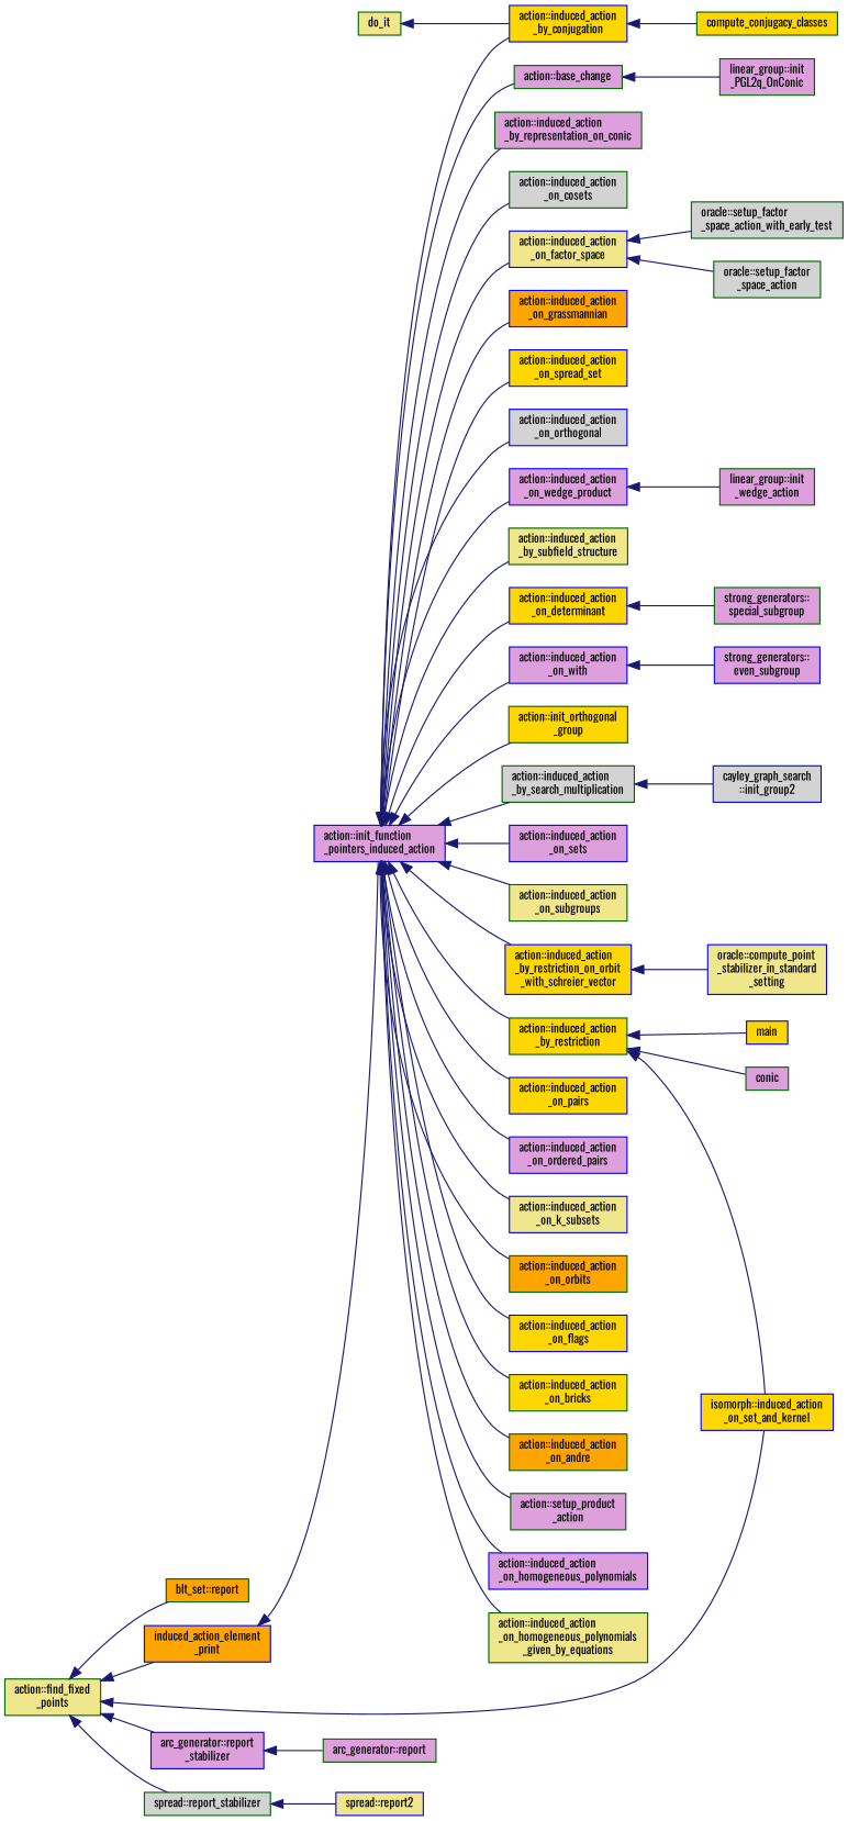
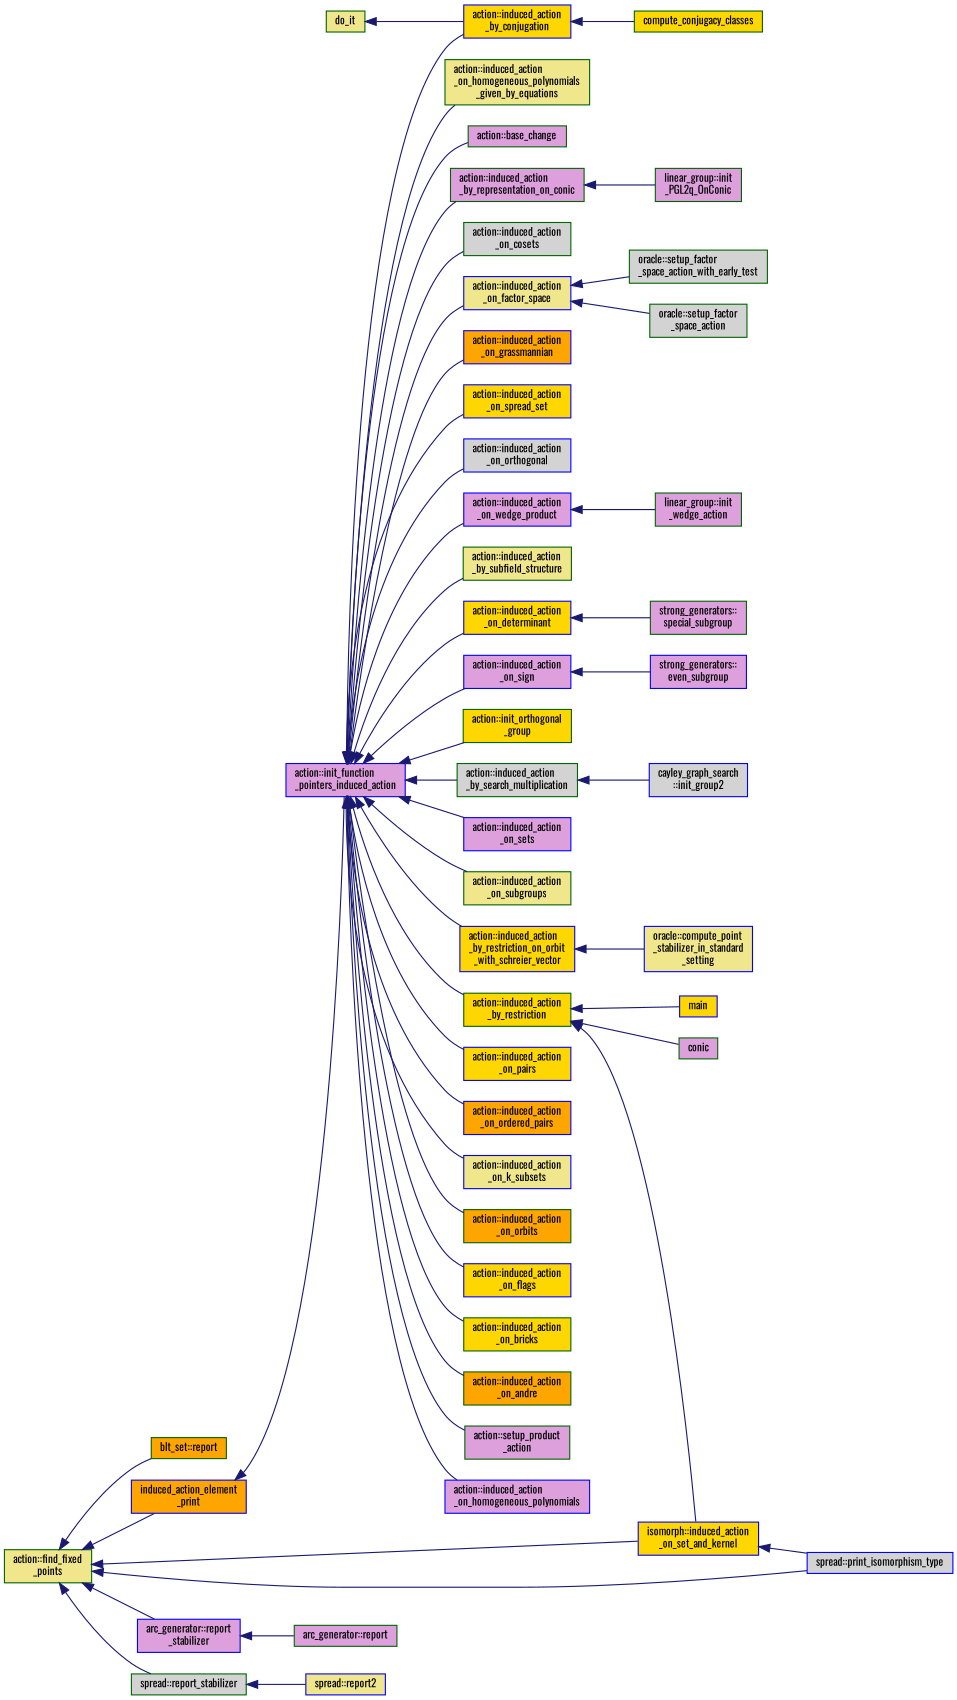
  digraph {
    fontname=Oswald
    rankdir=LR
    node [color=darkgreen fillcolor=plum fontname=Oswald fontsize=10 shape=record style=filled]
    edge [color=midnightblue dir=back fontname=Oswald fontsize=10 labelfontname=Helvetica labelfontsize=10 style=solid]
    n1 [fillcolor=khaki fontcolor=black height=0.2 label="action::find_fixed\l_points" width=0.4]
    n2 [fillcolor=orange height=0.2 label="blt_set::report" width=0.4]
    n3 [color=blue fillcolor=orange height=0.2 label="induced_action_element\l_print" width=0.4]
    n4 [color=blue fillcolor=gold height=0.2 label="isomorph::induced_action\l_on_set_and_kernel" width=0.4]
+   n5 [color=blue fillcolor=lightgrey height=0.2 label="spread::print_isomorphism_type" width=0.4]
    n6 [color=blue height=0.2 label="arc_generator::report\l_stabilizer" width=0.4]
    n7 [fillcolor=lightgrey height=0.2 label="spread::report_stabilizer" width=0.4]
    n8 [color=blue height=0.2 label="action::init_function\l_pointers_induced_action" width=0.4]
    n9 [height=0.2 label="arc_generator::report" width=0.4]
    n10 [color=blue fillcolor=khaki height=0.2 label="spread::report2" width=0.4]
    n11 [height=0.2 label="action::induced_action\l_by_representation_on_conic" width=0.4]
    n12 [fillcolor=lightgrey height=0.2 label="action::induced_action\l_on_cosets" width=0.4]
    n13 [color=blue fillcolor=khaki height=0.2 label="action::induced_action\l_on_factor_space" width=0.4]
    n14 [color=blue fillcolor=orange height=0.2 label="action::induced_action\l_on_grassmannian" width=0.4]
    n15 [color=blue fillcolor=gold height=0.2 label="action::induced_action\l_on_spread_set" width=0.4]
    n16 [color=blue fillcolor=lightgrey height=0.2 label="action::induced_action\l_on_orthogonal" width=0.4]
    n17 [color=blue height=0.2 label="action::induced_action\l_on_wedge_product" width=0.4]
    n18 [fillcolor=khaki height=0.2 label="action::induced_action\l_by_subfield_structure" width=0.4]
    n19 [color=blue fillcolor=gold height=0.2 label="action::induced_action\l_on_determinant" width=0.4]
-   n20 [color=blue height=0.2 label="action::induced_action\l_on_with" width=0.4]
+   n20 [color=blue height=0.2 label="action::induced_action\l_on_sign" width=0.4]
    n21 [color=blue fillcolor=gold height=0.2 label="action::induced_action\l_by_conjugation" width=0.4]
    n22 [fillcolor=lightgrey height=0.2 label="action::induced_action\l_by_search_multiplication" width=0.4]
    n23 [color=blue height=0.2 label="action::induced_action\l_on_sets" width=0.4]
    n24 [fillcolor=khaki height=0.2 label="action::induced_action\l_on_subgroups" width=0.4]
    n25 [color=blue fillcolor=gold height=0.2 label="action::induced_action\l_by_restriction_on_orbit\l_with_schreier_vector" width=0.4]
    n26 [fillcolor=gold height=0.2 label="action::induced_action\l_by_restriction" width=0.4]
    n27 [color=blue fillcolor=gold height=0.2 label="action::induced_action\l_on_pairs" width=0.4]
-   n28 [color=blue height=0.2 label="action::induced_action\l_on_ordered_pairs" width=0.4]
+   n28 [color=blue fillcolor=orange height=0.2 label="action::induced_action\l_on_ordered_pairs" width=0.4]
    n29 [color=blue fillcolor=khaki height=0.2 label="action::induced_action\l_on_k_subsets" width=0.4]
    n30 [fillcolor=orange height=0.2 label="action::induced_action\l_on_orbits" width=0.4]
    n31 [color=blue fillcolor=gold height=0.2 label="action::induced_action\l_on_flags" width=0.4]
    n32 [fillcolor=gold height=0.2 label="action::induced_action\l_on_bricks" width=0.4]
    n33 [fillcolor=orange height=0.2 label="action::induced_action\l_on_andre" width=0.4]
    n34 [height=0.2 label="action::setup_product\l_action" width=0.4]
    n35 [color=blue height=0.2 label="action::induced_action\l_on_homogeneous_polynomials" width=0.4]
    n36 [fillcolor=khaki height=0.2 label="action::induced_action\l_on_homogeneous_polynomials\l_given_by_equations" width=0.4]
    n37 [height=0.2 label="action::base_change" width=0.4]
    n38 [fillcolor=gold height=0.2 label="action::init_orthogonal\l_group" width=0.4]
    n39 [height=0.2 label="linear_group::init\l_PGL2q_OnConic" width=0.4]
    n40 [fillcolor=lightgrey height=0.2 label="oracle::setup_factor\l_space_action_with_early_test" width=0.4]
    n41 [fillcolor=lightgrey height=0.2 label="oracle::setup_factor\l_space_action" width=0.4]
    n42 [height=0.2 label="linear_group::init\l_wedge_action" width=0.4]
    n43 [height=0.2 label="strong_generators::\lspecial_subgroup" width=0.4]
    n44 [color=blue height=0.2 label="strong_generators::\leven_subgroup" width=0.4]
    n45 [fillcolor=gold height=0.2 label=compute_conjugacy_classes width=0.4]
    n46 [color=blue fillcolor=lightgrey height=0.2 label="cayley_graph_search\l::init_group2" width=0.4]
    n47 [color=blue fillcolor=khaki height=0.2 label="oracle::compute_point\l_stabilizer_in_standard\l_setting" width=0.4]
    n48 [height=0.2 label=conic width=0.4]
    n49 [color=blue fillcolor=gold height=0.2 label=main width=0.4]
    n50 [fillcolor=khaki height=0.2 label=do_it width=0.4]
    n1 -> n2
    n1 -> n3
    n1 -> n4
+   n1 -> n5
    n1 -> n6
    n1 -> n7
    n3 -> n8
+   n4 -> n5
    n6 -> n9
    n7 -> n10
    n8 -> n11
    n8 -> n12
    n8 -> n13
    n8 -> n14
    n8 -> n15
    n8 -> n16
    n8 -> n17
    n8 -> n18
    n8 -> n19
    n8 -> n20
    n8 -> n21
    n8 -> n22
    n8 -> n23
    n8 -> n24
    n8 -> n25
    n8 -> n26
    n8 -> n27
    n8 -> n28
    n8 -> n29
    n8 -> n30
    n8 -> n31
    n8 -> n32
    n8 -> n33
    n8 -> n34
    n8 -> n35
    n8 -> n36
    n8 -> n37
    n8 -> n38
-   n37 -> n39
+   n11 -> n39
    n13 -> n40
    n13 -> n41
    n17 -> n42
    n19 -> n43
    n20 -> n44
    n21 -> n45
    n22 -> n46
    n25 -> n47
    n26 -> n4
    n26 -> n48
    n26 -> n49
    n50 -> n21
  }
